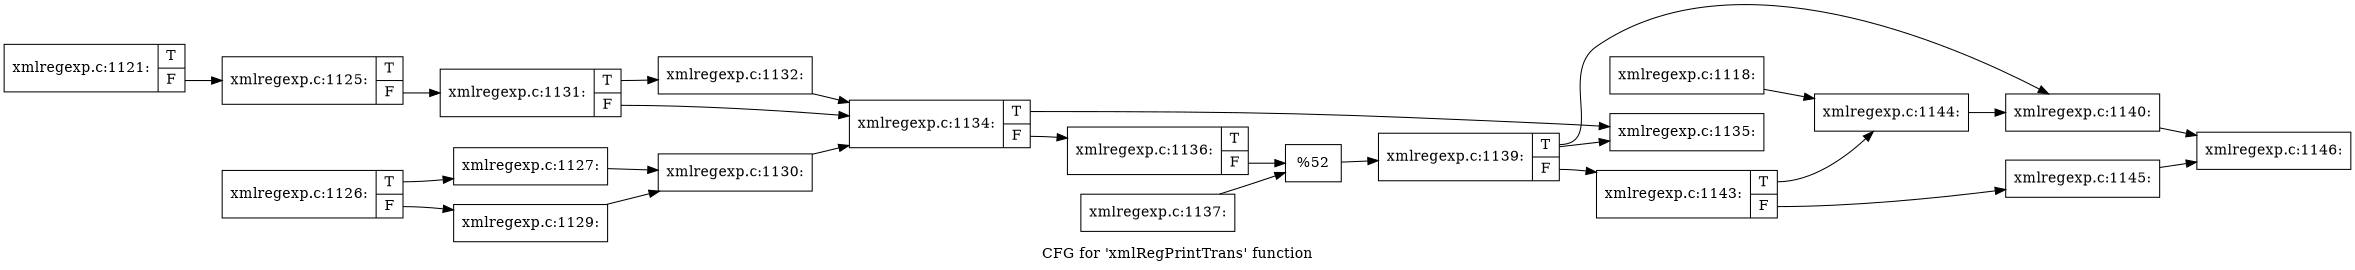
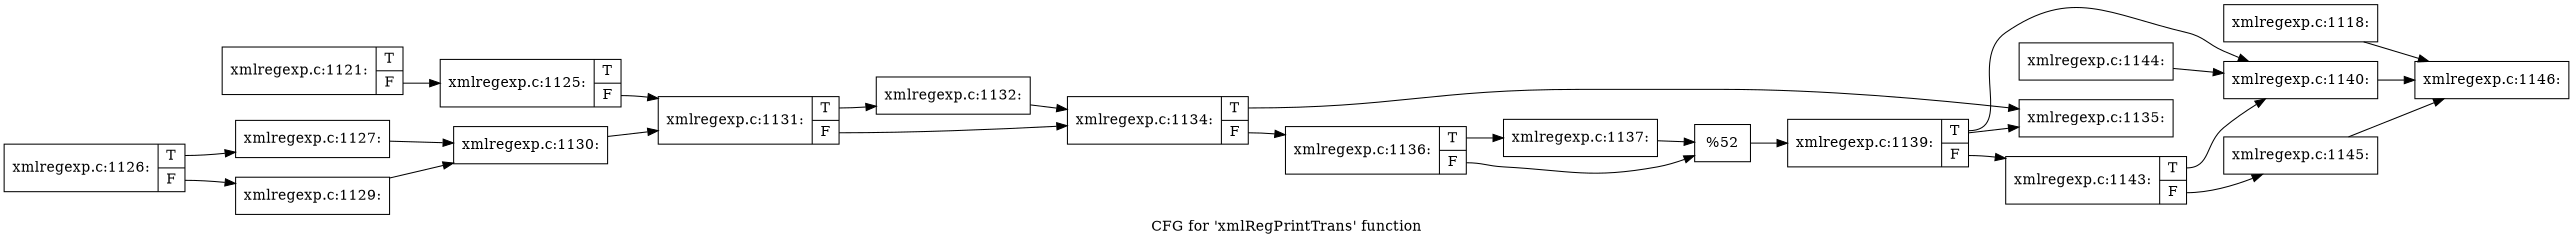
  digraph {
    label="CFG for 'xmlRegPrintTrans' function"
    rankdir=LR
    node [shape=record]
    n1 [label="{xmlregexp.c:1118:}"]
    n2 [label="{xmlregexp.c:1146:}"]
    n3 [label="{xmlregexp.c:1121:|{<s0>T|<s1>F}}"]
    n4 [label="{xmlregexp.c:1125:|{<s0>T|<s1>F}}"]
    n5 [label="{xmlregexp.c:1131:|{<s0>T|<s1>F}}"]
    n6 [label="{xmlregexp.c:1126:|{<s0>T|<s1>F}}"]
    n7 [label="{xmlregexp.c:1127:}"]
    n8 [label="{xmlregexp.c:1129:}"]
    n9 [label="{xmlregexp.c:1132:}"]
    n10 [label="{xmlregexp.c:1134:|{<s0>T|<s1>F}}"]
    n11 [label="{xmlregexp.c:1130:}"]
    n12 [label="{xmlregexp.c:1135:}"]
    n13 [label="{xmlregexp.c:1136:|{<s0>T|<s1>F}}"]
    n14 [label="{xmlregexp.c:1137:}"]
    n15 [label="{%52}"]
    n16 [label="{xmlregexp.c:1139:|{<s0>T|<s1>F}}"]
    n17 [label="{xmlregexp.c:1140:}"]
    n18 [label="{xmlregexp.c:1143:|{<s0>T|<s1>F}}"]
    n19 [label="{xmlregexp.c:1144:}"]
    n20 [label="{xmlregexp.c:1145:}"]
-   n1 -> n19
+   n1 -> n2
    n3 -> n4 [tailport=s1]
    n4 -> n5 [tailport=s1]
    n5 -> n9 [tailport=s0]
    n5 -> n10 [tailport=s1]
    n6 -> n7 [tailport=s0]
    n6 -> n8 [tailport=s1]
    n7 -> n11
    n8 -> n11
    n9 -> n10
    n10 -> n12 [tailport=s0]
    n10 -> n13 [tailport=s1]
-   n11 -> n10
+   n11 -> n5
+   n13 -> n14 [tailport=s0]
    n13 -> n15 [tailport=s1]
    n14 -> n15
    n15 -> n16
    n16 -> n12
    n16 -> n17 [tailport=s0]
    n16 -> n18 [tailport=s1]
    n17 -> n2
-   n18 -> n19 [tailport=s0]
+   n18 -> n17 [tailport=s0]
    n18 -> n20 [tailport=s1]
    n19 -> n17
    n20 -> n2
  }
